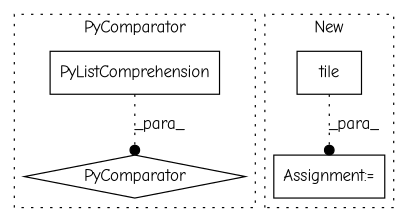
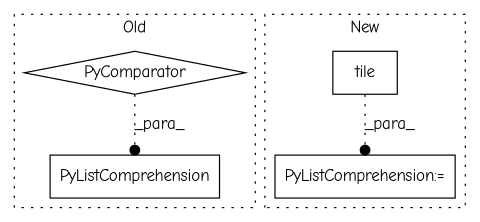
  digraph {
    fontname="Comic Neue"
    node [fontname="Comic Neue" shape=box]
    edge [arrowhead=dot fontname="Comic Neue" style=dotted]
    n1 [a=113 l=57 label=PyComparator s=26438 shape=diamond]
    n2 [a=109 l=130 label=PyListComprehension s=26888]
    n3 [a=32 l="5,1" label=tile s="25735,25869"]
-   n4 [a=7 l=1 label="Assignment:=" s=25881]
+   n4 [a=7 l=1 label="PyListComprehension:=" s=25881]
    subgraph cluster_1 {
-     label=PyComparator
+     label=Old
      style=dotted
      n1
      n2
    }
    subgraph cluster_2 {
      label=New
      style=dotted
      n3
      n4
    }
-   n2 -> n1 [label=_para_]
+   n1 -> n2 [label=_para_]
    n3 -> n4 [label=_para_]
  }
